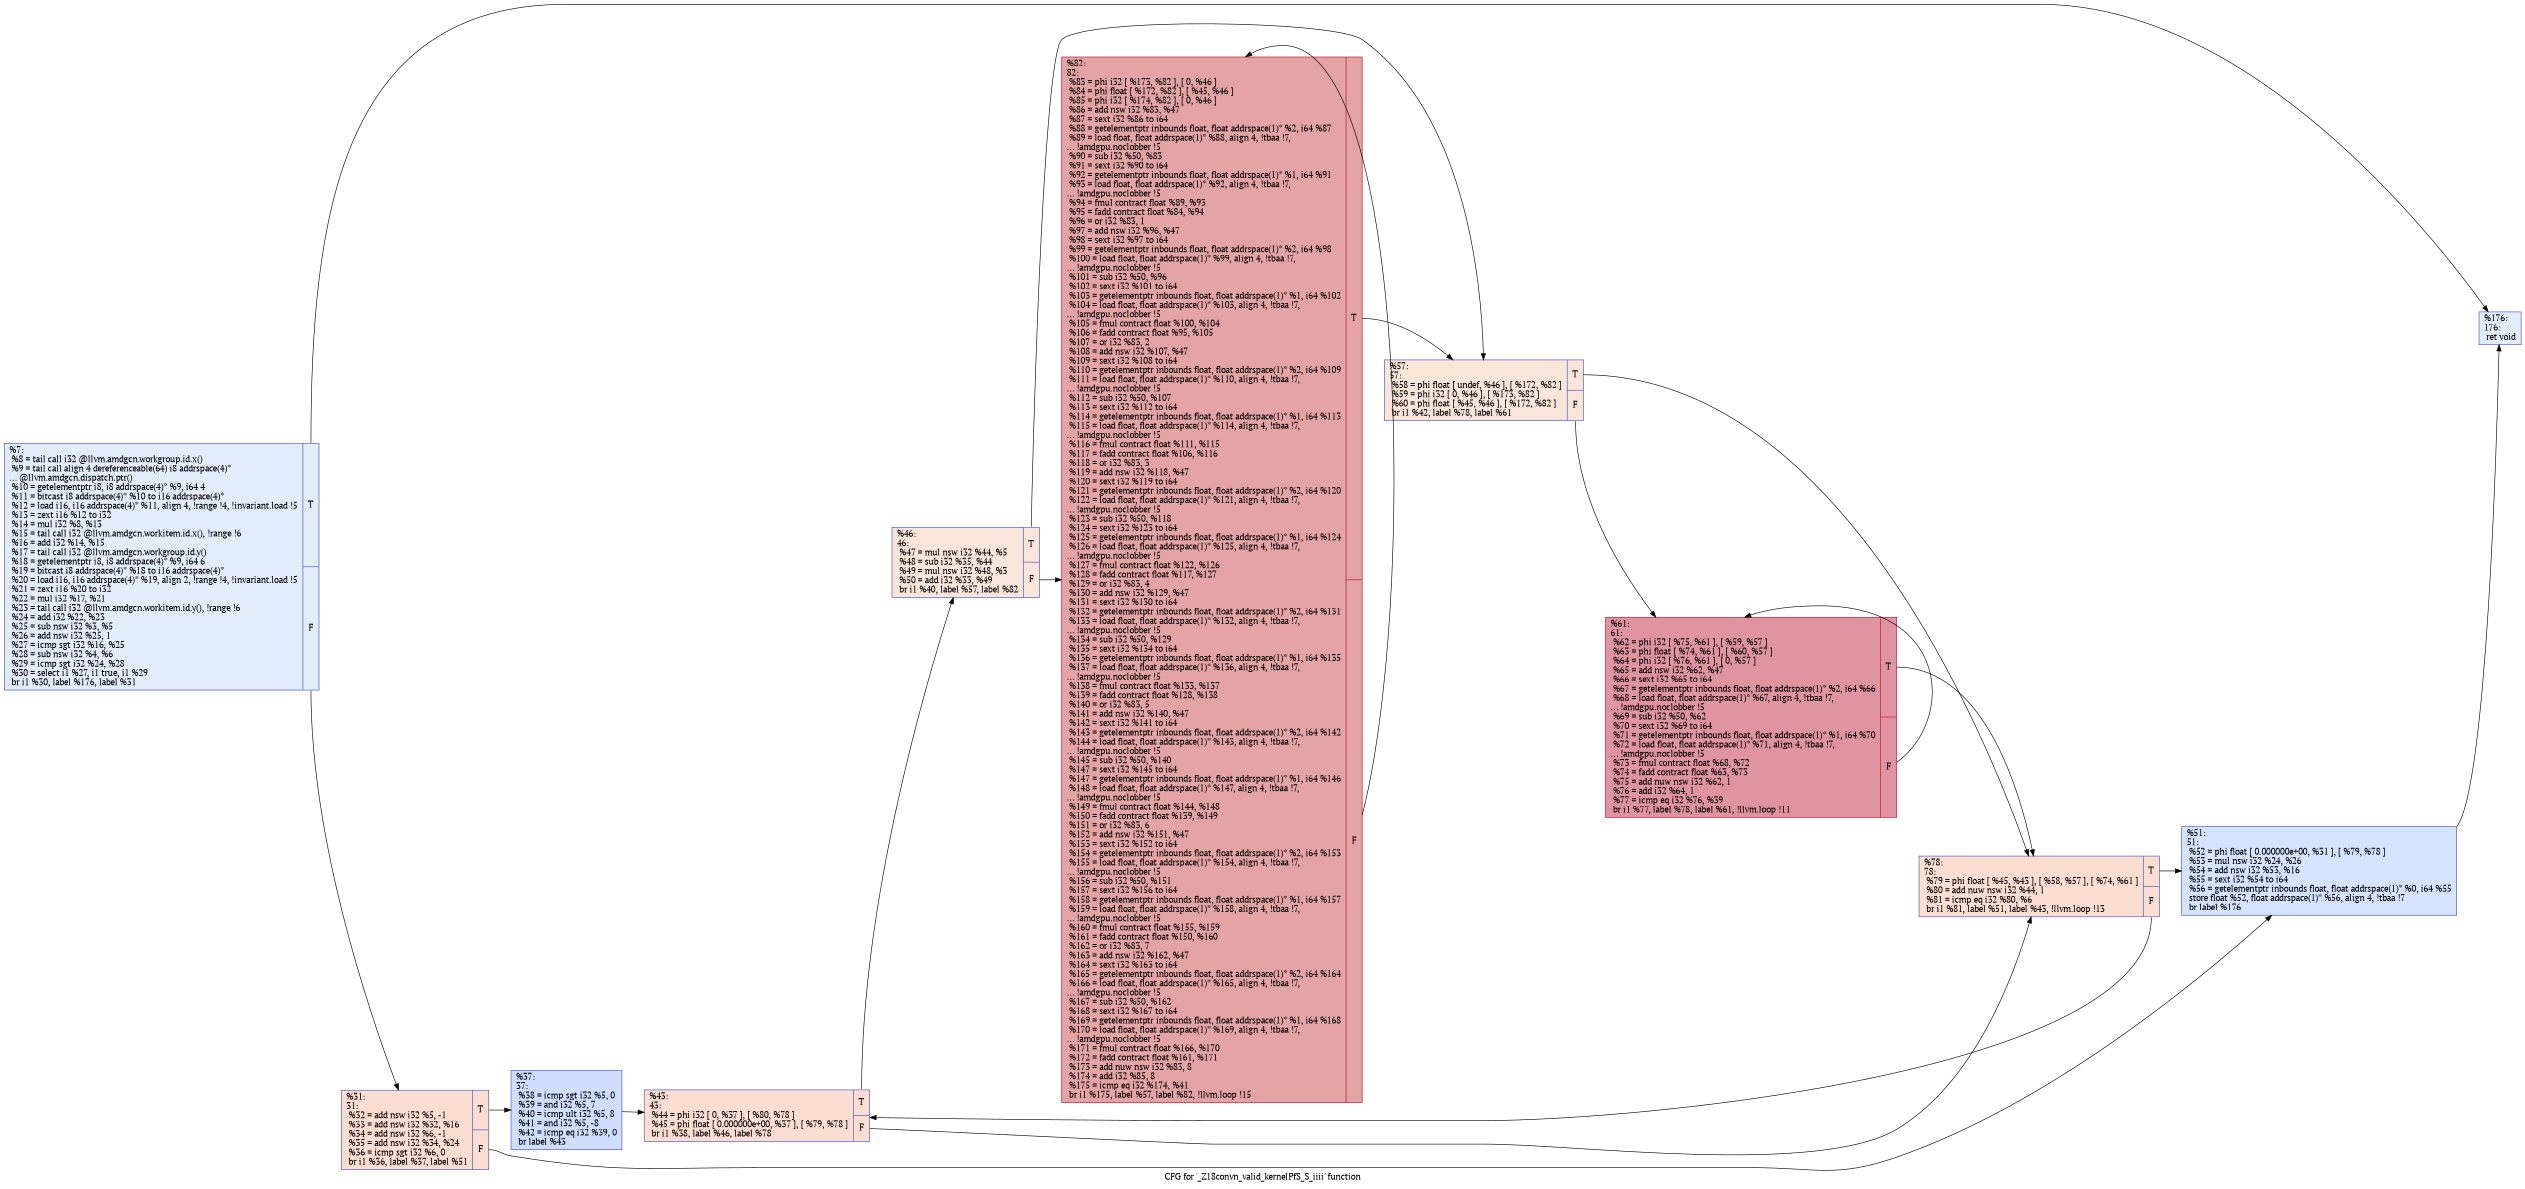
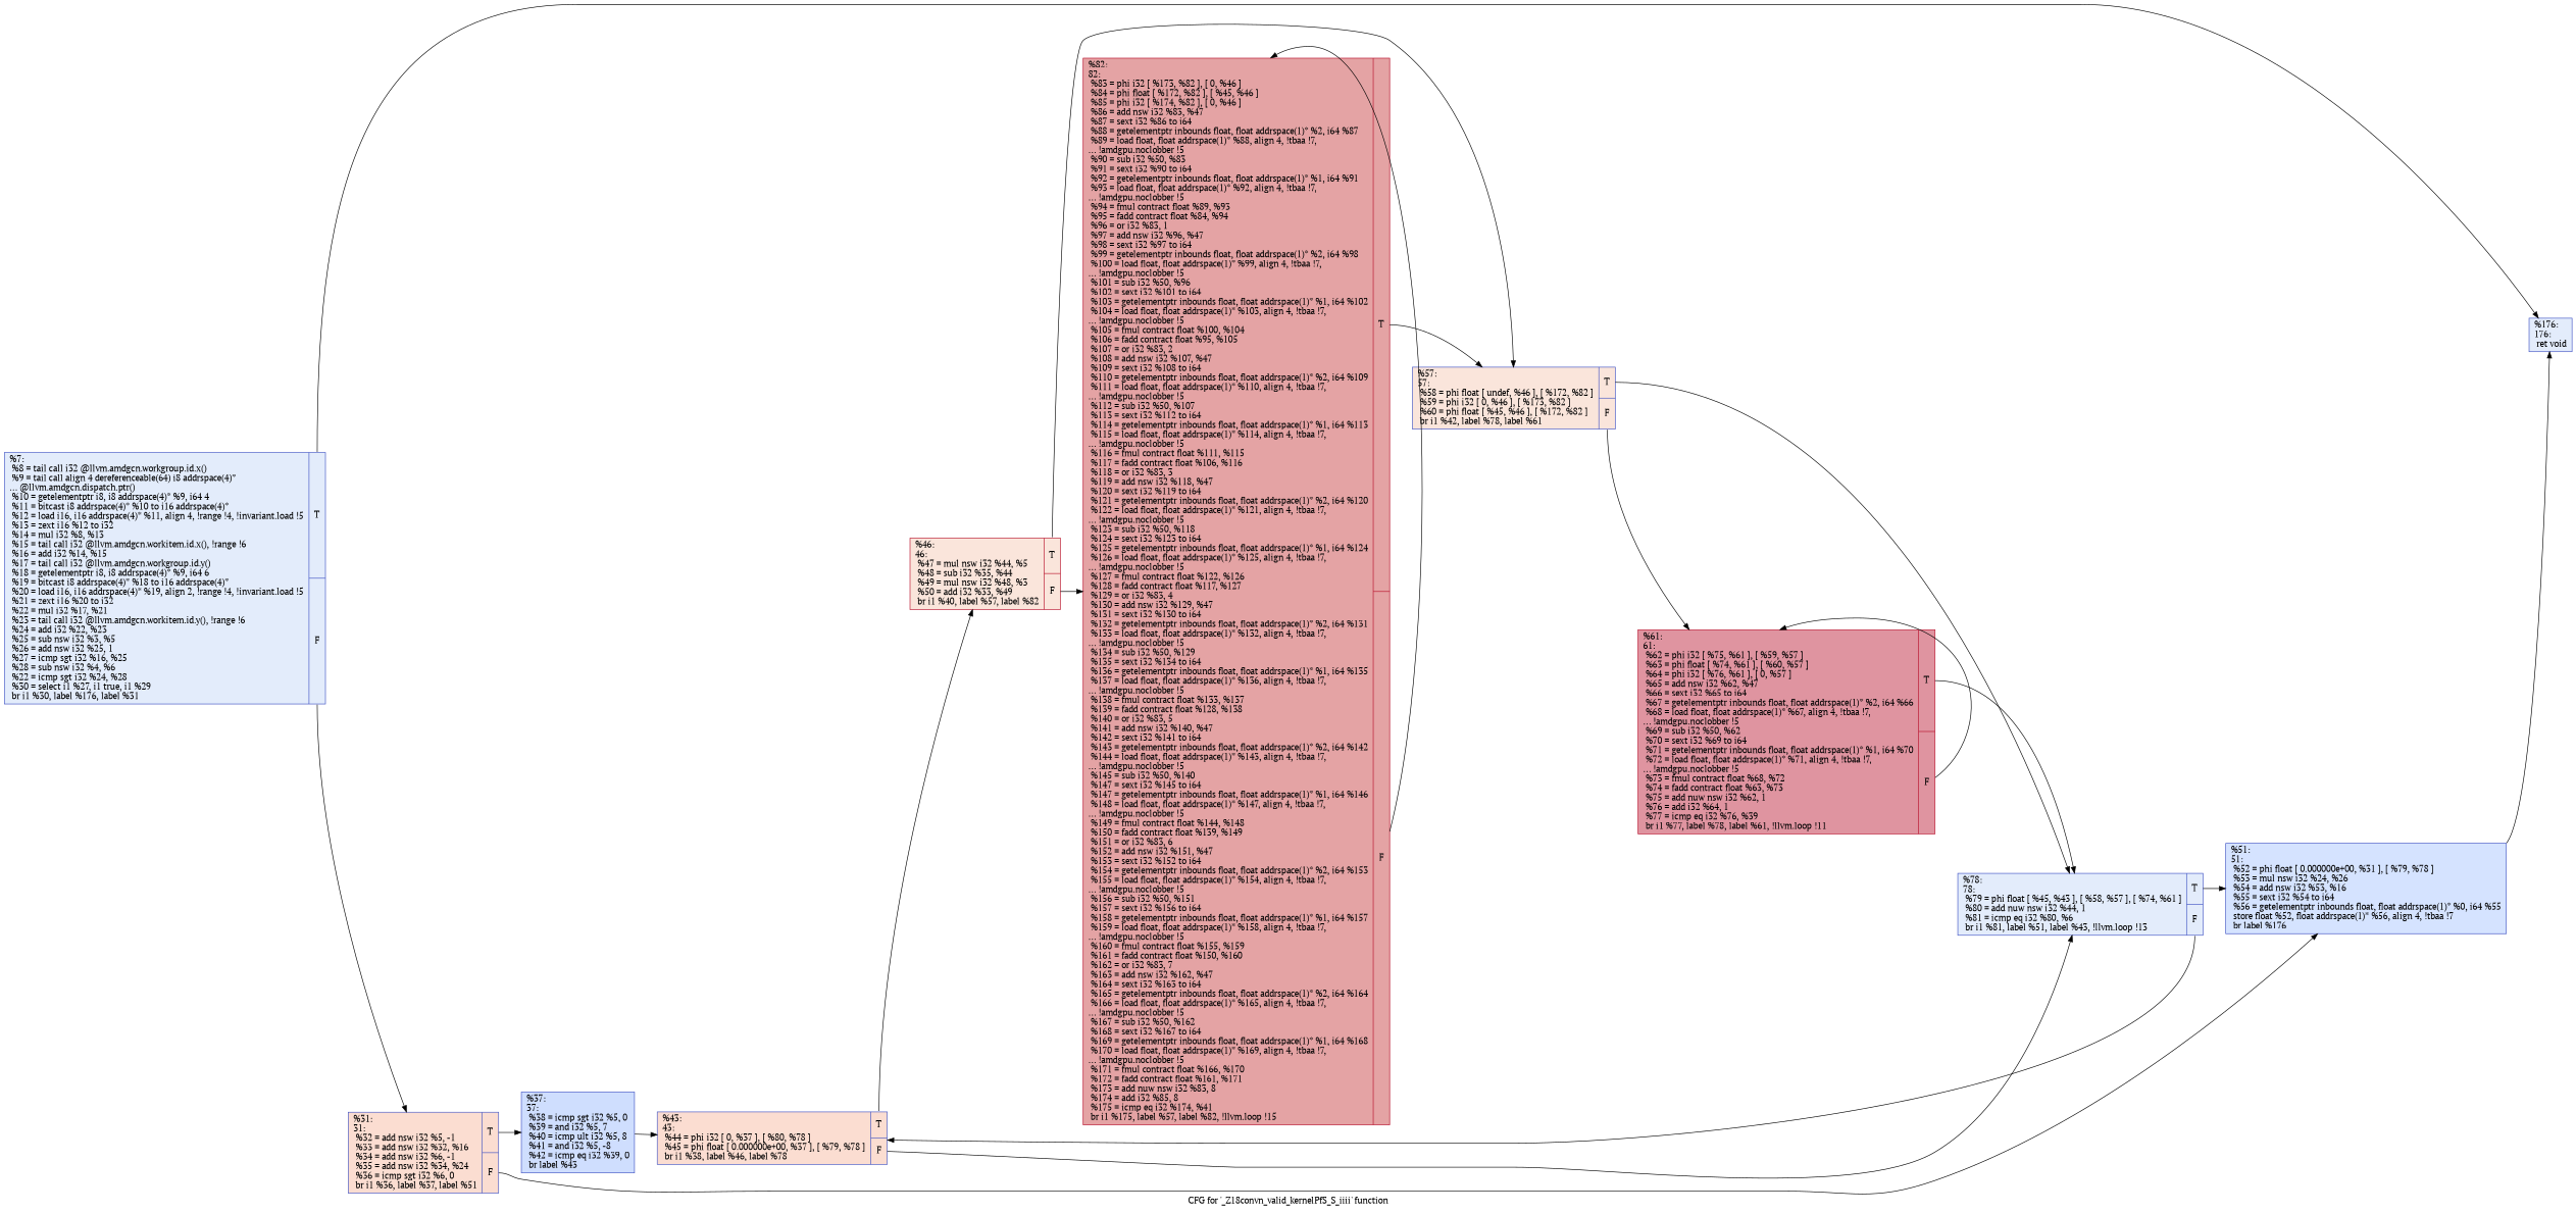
  digraph {
    fontname="PT Serif"
    label="CFG for '_Z18convn_valid_kernelPfS_S_iiii' function"
    rankdir=LR
    node [color="#3d50c3ff" fillcolor="#f7b39670" fontname="PT Serif" shape=record style=filled]
    edge [fontname="PT Serif" tailport=s0]
-   n1 [fillcolor="#bfd3f670" label="{%7:\l  %8 = tail call i32 @llvm.amdgcn.workgroup.id.x()\l  %9 = tail call align 4 dereferenceable(64) i8 addrspace(4)*\l... @llvm.amdgcn.dispatch.ptr()\l  %10 = getelementptr i8, i8 addrspace(4)* %9, i64 4\l  %11 = bitcast i8 addrspace(4)* %10 to i16 addrspace(4)*\l  %12 = load i16, i16 addrspace(4)* %11, align 4, !range !4, !invariant.load !5\l  %13 = zext i16 %12 to i32\l  %14 = mul i32 %8, %13\l  %15 = tail call i32 @llvm.amdgcn.workitem.id.x(), !range !6\l  %16 = add i32 %14, %15\l  %17 = tail call i32 @llvm.amdgcn.workgroup.id.y()\l  %18 = getelementptr i8, i8 addrspace(4)* %9, i64 6\l  %19 = bitcast i8 addrspace(4)* %18 to i16 addrspace(4)*\l  %20 = load i16, i16 addrspace(4)* %19, align 2, !range !4, !invariant.load !5\l  %21 = zext i16 %20 to i32\l  %22 = mul i32 %17, %21\l  %23 = tail call i32 @llvm.amdgcn.workitem.id.y(), !range !6\l  %24 = add i32 %22, %23\l  %25 = sub nsw i32 %3, %5\l  %26 = add nsw i32 %25, 1\l  %27 = icmp sgt i32 %16, %25\l  %28 = sub nsw i32 %4, %6\l  %29 = icmp sgt i32 %24, %28\l  %30 = select i1 %27, i1 true, i1 %29\l  br i1 %30, label %176, label %31\l|{<s0>T|<s1>F}}"]
+   n1 [fillcolor="#bfd3f670" label="{%7:\l  %8 = tail call i32 @llvm.amdgcn.workgroup.id.x()\l  %9 = tail call align 4 dereferenceable(64) i8 addrspace(4)*\l... @llvm.amdgcn.dispatch.ptr()\l  %10 = getelementptr i8, i8 addrspace(4)* %9, i64 4\l  %11 = bitcast i8 addrspace(4)* %10 to i16 addrspace(4)*\l  %12 = load i16, i16 addrspace(4)* %11, align 4, !range !4, !invariant.load !5\l  %13 = zext i16 %12 to i32\l  %14 = mul i32 %8, %13\l  %15 = tail call i32 @llvm.amdgcn.workitem.id.x(), !range !6\l  %16 = add i32 %14, %15\l  %17 = tail call i32 @llvm.amdgcn.workgroup.id.y()\l  %18 = getelementptr i8, i8 addrspace(4)* %9, i64 6\l  %19 = bitcast i8 addrspace(4)* %18 to i16 addrspace(4)*\l  %20 = load i16, i16 addrspace(4)* %19, align 2, !range !4, !invariant.load !5\l  %21 = zext i16 %20 to i32\l  %22 = mul i32 %17, %21\l  %23 = tail call i32 @llvm.amdgcn.workitem.id.y(), !range !6\l  %24 = add i32 %22, %23\l  %25 = sub nsw i32 %3, %5\l  %26 = add nsw i32 %25, 1\l  %27 = icmp sgt i32 %16, %25\l  %28 = sub nsw i32 %4, %6\l  %22 = icmp sgt i32 %24, %28\l  %30 = select i1 %27, i1 true, i1 %29\l  br i1 %30, label %176, label %31\l|{<s0>T|<s1>F}}"]
    n2 [fillcolor="#bfd3f670" label="{%176:\l176:                                              \l  ret void\l}"]
    n3 [label="{%31:\l31:                                               \l  %32 = add nsw i32 %5, -1\l  %33 = add nsw i32 %32, %16\l  %34 = add nsw i32 %6, -1\l  %35 = add nsw i32 %34, %24\l  %36 = icmp sgt i32 %6, 0\l  br i1 %36, label %37, label %51\l|{<s0>T|<s1>F}}"]
    n4 [fillcolor="#93b5fe70" label="{%37:\l37:                                               \l  %38 = icmp sgt i32 %5, 0\l  %39 = and i32 %5, 7\l  %40 = icmp ult i32 %5, 8\l  %41 = and i32 %5, -8\l  %42 = icmp eq i32 %39, 0\l  br label %43\l}"]
    n5 [fillcolor="#a1c0ff70" label="{%51:\l51:                                               \l  %52 = phi float [ 0.000000e+00, %31 ], [ %79, %78 ]\l  %53 = mul nsw i32 %24, %26\l  %54 = add nsw i32 %53, %16\l  %55 = sext i32 %54 to i64\l  %56 = getelementptr inbounds float, float addrspace(1)* %0, i64 %55\l  store float %52, float addrspace(1)* %56, align 4, !tbaa !7\l  br label %176\l}"]
    n6 [label="{%43:\l43:                                               \l  %44 = phi i32 [ 0, %37 ], [ %80, %78 ]\l  %45 = phi float [ 0.000000e+00, %37 ], [ %79, %78 ]\l  br i1 %38, label %46, label %78\l|{<s0>T|<s1>F}}"]
-   n7 [fillcolor="#f4c5ad70" label="{%46:\l46:                                               \l  %47 = mul nsw i32 %44, %5\l  %48 = sub i32 %35, %44\l  %49 = mul nsw i32 %48, %3\l  %50 = add i32 %33, %49\l  br i1 %40, label %57, label %82\l|{<s0>T|<s1>F}}"]
-   n8 [label="{%78:\l78:                                               \l  %79 = phi float [ %45, %43 ], [ %58, %57 ], [ %74, %61 ]\l  %80 = add nuw nsw i32 %44, 1\l  %81 = icmp eq i32 %80, %6\l  br i1 %81, label %51, label %43, !llvm.loop !13\l|{<s0>T|<s1>F}}"]
+   n7 [color="#b70d28ff" fillcolor="#f4c5ad70" label="{%46:\l46:                                               \l  %47 = mul nsw i32 %44, %5\l  %48 = sub i32 %35, %44\l  %49 = mul nsw i32 %48, %3\l  %50 = add i32 %33, %49\l  br i1 %40, label %57, label %82\l|{<s0>T|<s1>F}}"]
+   n8 [fillcolor="#bfd3f670" label="{%78:\l78:                                               \l  %79 = phi float [ %45, %43 ], [ %58, %57 ], [ %74, %61 ]\l  %80 = add nuw nsw i32 %44, 1\l  %81 = icmp eq i32 %80, %6\l  br i1 %81, label %51, label %43, !llvm.loop !13\l|{<s0>T|<s1>F}}"]
    n9 [fillcolor="#f4c5ad70" label="{%57:\l57:                                               \l  %58 = phi float [ undef, %46 ], [ %172, %82 ]\l  %59 = phi i32 [ 0, %46 ], [ %173, %82 ]\l  %60 = phi float [ %45, %46 ], [ %172, %82 ]\l  br i1 %42, label %78, label %61\l|{<s0>T|<s1>F}}"]
    n10 [color="#b70d28ff" fillcolor="#c32e3170" label="{%82:\l82:                                               \l  %83 = phi i32 [ %173, %82 ], [ 0, %46 ]\l  %84 = phi float [ %172, %82 ], [ %45, %46 ]\l  %85 = phi i32 [ %174, %82 ], [ 0, %46 ]\l  %86 = add nsw i32 %83, %47\l  %87 = sext i32 %86 to i64\l  %88 = getelementptr inbounds float, float addrspace(1)* %2, i64 %87\l  %89 = load float, float addrspace(1)* %88, align 4, !tbaa !7,\l... !amdgpu.noclobber !5\l  %90 = sub i32 %50, %83\l  %91 = sext i32 %90 to i64\l  %92 = getelementptr inbounds float, float addrspace(1)* %1, i64 %91\l  %93 = load float, float addrspace(1)* %92, align 4, !tbaa !7,\l... !amdgpu.noclobber !5\l  %94 = fmul contract float %89, %93\l  %95 = fadd contract float %84, %94\l  %96 = or i32 %83, 1\l  %97 = add nsw i32 %96, %47\l  %98 = sext i32 %97 to i64\l  %99 = getelementptr inbounds float, float addrspace(1)* %2, i64 %98\l  %100 = load float, float addrspace(1)* %99, align 4, !tbaa !7,\l... !amdgpu.noclobber !5\l  %101 = sub i32 %50, %96\l  %102 = sext i32 %101 to i64\l  %103 = getelementptr inbounds float, float addrspace(1)* %1, i64 %102\l  %104 = load float, float addrspace(1)* %103, align 4, !tbaa !7,\l... !amdgpu.noclobber !5\l  %105 = fmul contract float %100, %104\l  %106 = fadd contract float %95, %105\l  %107 = or i32 %83, 2\l  %108 = add nsw i32 %107, %47\l  %109 = sext i32 %108 to i64\l  %110 = getelementptr inbounds float, float addrspace(1)* %2, i64 %109\l  %111 = load float, float addrspace(1)* %110, align 4, !tbaa !7,\l... !amdgpu.noclobber !5\l  %112 = sub i32 %50, %107\l  %113 = sext i32 %112 to i64\l  %114 = getelementptr inbounds float, float addrspace(1)* %1, i64 %113\l  %115 = load float, float addrspace(1)* %114, align 4, !tbaa !7,\l... !amdgpu.noclobber !5\l  %116 = fmul contract float %111, %115\l  %117 = fadd contract float %106, %116\l  %118 = or i32 %83, 3\l  %119 = add nsw i32 %118, %47\l  %120 = sext i32 %119 to i64\l  %121 = getelementptr inbounds float, float addrspace(1)* %2, i64 %120\l  %122 = load float, float addrspace(1)* %121, align 4, !tbaa !7,\l... !amdgpu.noclobber !5\l  %123 = sub i32 %50, %118\l  %124 = sext i32 %123 to i64\l  %125 = getelementptr inbounds float, float addrspace(1)* %1, i64 %124\l  %126 = load float, float addrspace(1)* %125, align 4, !tbaa !7,\l... !amdgpu.noclobber !5\l  %127 = fmul contract float %122, %126\l  %128 = fadd contract float %117, %127\l  %129 = or i32 %83, 4\l  %130 = add nsw i32 %129, %47\l  %131 = sext i32 %130 to i64\l  %132 = getelementptr inbounds float, float addrspace(1)* %2, i64 %131\l  %133 = load float, float addrspace(1)* %132, align 4, !tbaa !7,\l... !amdgpu.noclobber !5\l  %134 = sub i32 %50, %129\l  %135 = sext i32 %134 to i64\l  %136 = getelementptr inbounds float, float addrspace(1)* %1, i64 %135\l  %137 = load float, float addrspace(1)* %136, align 4, !tbaa !7,\l... !amdgpu.noclobber !5\l  %138 = fmul contract float %133, %137\l  %139 = fadd contract float %128, %138\l  %140 = or i32 %83, 5\l  %141 = add nsw i32 %140, %47\l  %142 = sext i32 %141 to i64\l  %143 = getelementptr inbounds float, float addrspace(1)* %2, i64 %142\l  %144 = load float, float addrspace(1)* %143, align 4, !tbaa !7,\l... !amdgpu.noclobber !5\l  %145 = sub i32 %50, %140\l  %147 = sext i32 %145 to i64\l  %147 = getelementptr inbounds float, float addrspace(1)* %1, i64 %146\l  %148 = load float, float addrspace(1)* %147, align 4, !tbaa !7,\l... !amdgpu.noclobber !5\l  %149 = fmul contract float %144, %148\l  %150 = fadd contract float %139, %149\l  %151 = or i32 %83, 6\l  %152 = add nsw i32 %151, %47\l  %153 = sext i32 %152 to i64\l  %154 = getelementptr inbounds float, float addrspace(1)* %2, i64 %153\l  %155 = load float, float addrspace(1)* %154, align 4, !tbaa !7,\l... !amdgpu.noclobber !5\l  %156 = sub i32 %50, %151\l  %157 = sext i32 %156 to i64\l  %158 = getelementptr inbounds float, float addrspace(1)* %1, i64 %157\l  %159 = load float, float addrspace(1)* %158, align 4, !tbaa !7,\l... !amdgpu.noclobber !5\l  %160 = fmul contract float %155, %159\l  %161 = fadd contract float %150, %160\l  %162 = or i32 %83, 7\l  %163 = add nsw i32 %162, %47\l  %164 = sext i32 %163 to i64\l  %165 = getelementptr inbounds float, float addrspace(1)* %2, i64 %164\l  %166 = load float, float addrspace(1)* %165, align 4, !tbaa !7,\l... !amdgpu.noclobber !5\l  %167 = sub i32 %50, %162\l  %168 = sext i32 %167 to i64\l  %169 = getelementptr inbounds float, float addrspace(1)* %1, i64 %168\l  %170 = load float, float addrspace(1)* %169, align 4, !tbaa !7,\l... !amdgpu.noclobber !5\l  %171 = fmul contract float %166, %170\l  %172 = fadd contract float %161, %171\l  %173 = add nuw nsw i32 %83, 8\l  %174 = add i32 %85, 8\l  %175 = icmp eq i32 %174, %41\l  br i1 %175, label %57, label %82, !llvm.loop !15\l|{<s0>T|<s1>F}}"]
    n11 [color="#b70d28ff" fillcolor="#b70d2870" label="{%61:\l61:                                               \l  %62 = phi i32 [ %75, %61 ], [ %59, %57 ]\l  %63 = phi float [ %74, %61 ], [ %60, %57 ]\l  %64 = phi i32 [ %76, %61 ], [ 0, %57 ]\l  %65 = add nsw i32 %62, %47\l  %66 = sext i32 %65 to i64\l  %67 = getelementptr inbounds float, float addrspace(1)* %2, i64 %66\l  %68 = load float, float addrspace(1)* %67, align 4, !tbaa !7,\l... !amdgpu.noclobber !5\l  %69 = sub i32 %50, %62\l  %70 = sext i32 %69 to i64\l  %71 = getelementptr inbounds float, float addrspace(1)* %1, i64 %70\l  %72 = load float, float addrspace(1)* %71, align 4, !tbaa !7,\l... !amdgpu.noclobber !5\l  %73 = fmul contract float %68, %72\l  %74 = fadd contract float %63, %73\l  %75 = add nuw nsw i32 %62, 1\l  %76 = add i32 %64, 1\l  %77 = icmp eq i32 %76, %39\l  br i1 %77, label %78, label %61, !llvm.loop !11\l|{<s0>T|<s1>F}}"]
    n1 -> n2
    n1 -> n3 [tailport=s1]
    n3 -> n4
    n3 -> n5 [tailport=s1]
    n4 -> n6
    n5 -> n2
    n6 -> n7
    n6 -> n8 [tailport=s1]
    n7 -> n9
    n7 -> n10 [tailport=s1]
    n8 -> n5
    n8 -> n6 [tailport=s1]
    n9 -> n8
    n9 -> n11 [tailport=s1]
    n10 -> n9
    n10 -> n10 [tailport=s1]
    n11 -> n8
    n11 -> n11 [tailport=s1]
  }
